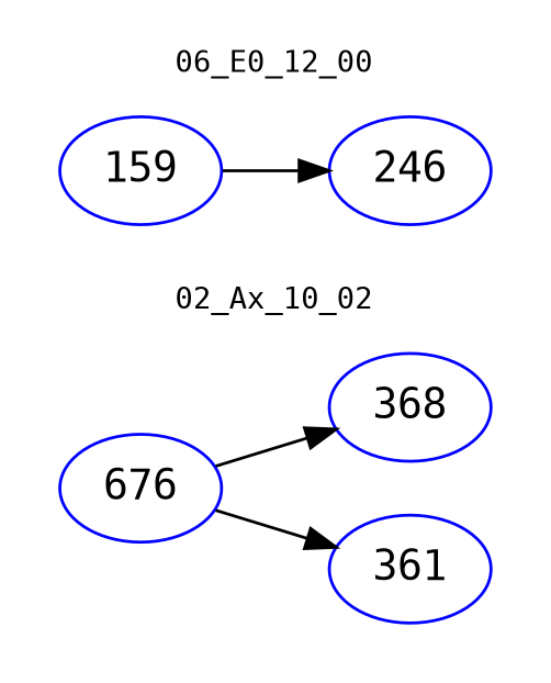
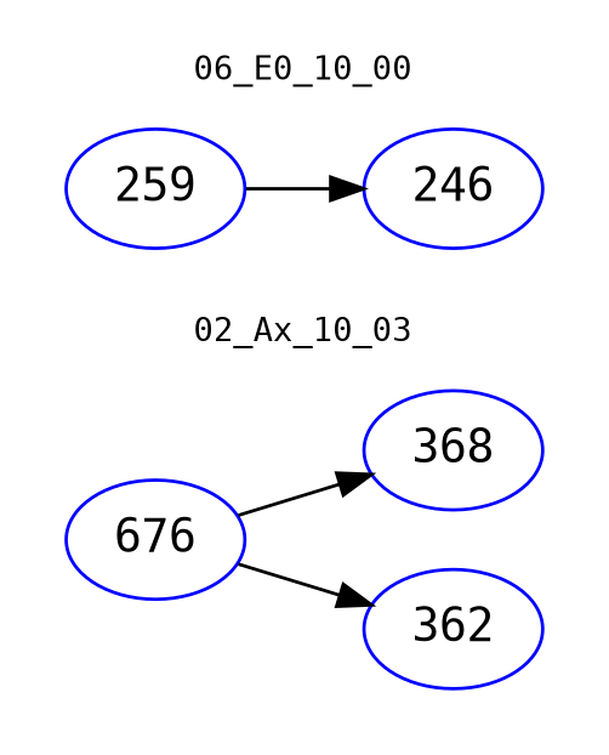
  digraph {
    fontname="DejaVu Sans Mono"
    rankdir=LR
    node [color=blue fontname="DejaVu Sans Mono"]
    edge [color=black fontname="DejaVu Sans Mono"]
    n1 [label=676]
-   n2 [label=361]
+   n2 [label=362]
    n3 [label=368]
-   n4 [label=159]
+   n4 [label=259]
    n5 [label=246]
    subgraph cluster_1 {
      color=white
      fontsize=10
-     label="02_Ax_10_02"
+     label="02_Ax_10_03"
      n1
      n2
      n3
    }
    subgraph cluster_2 {
      color=white
      fontsize=10
-     label="06_E0_12_00"
+     label="06_E0_10_00"
      n4
      n5
    }
    n1 -> n2
    n1 -> n3
    n4 -> n5
  }
